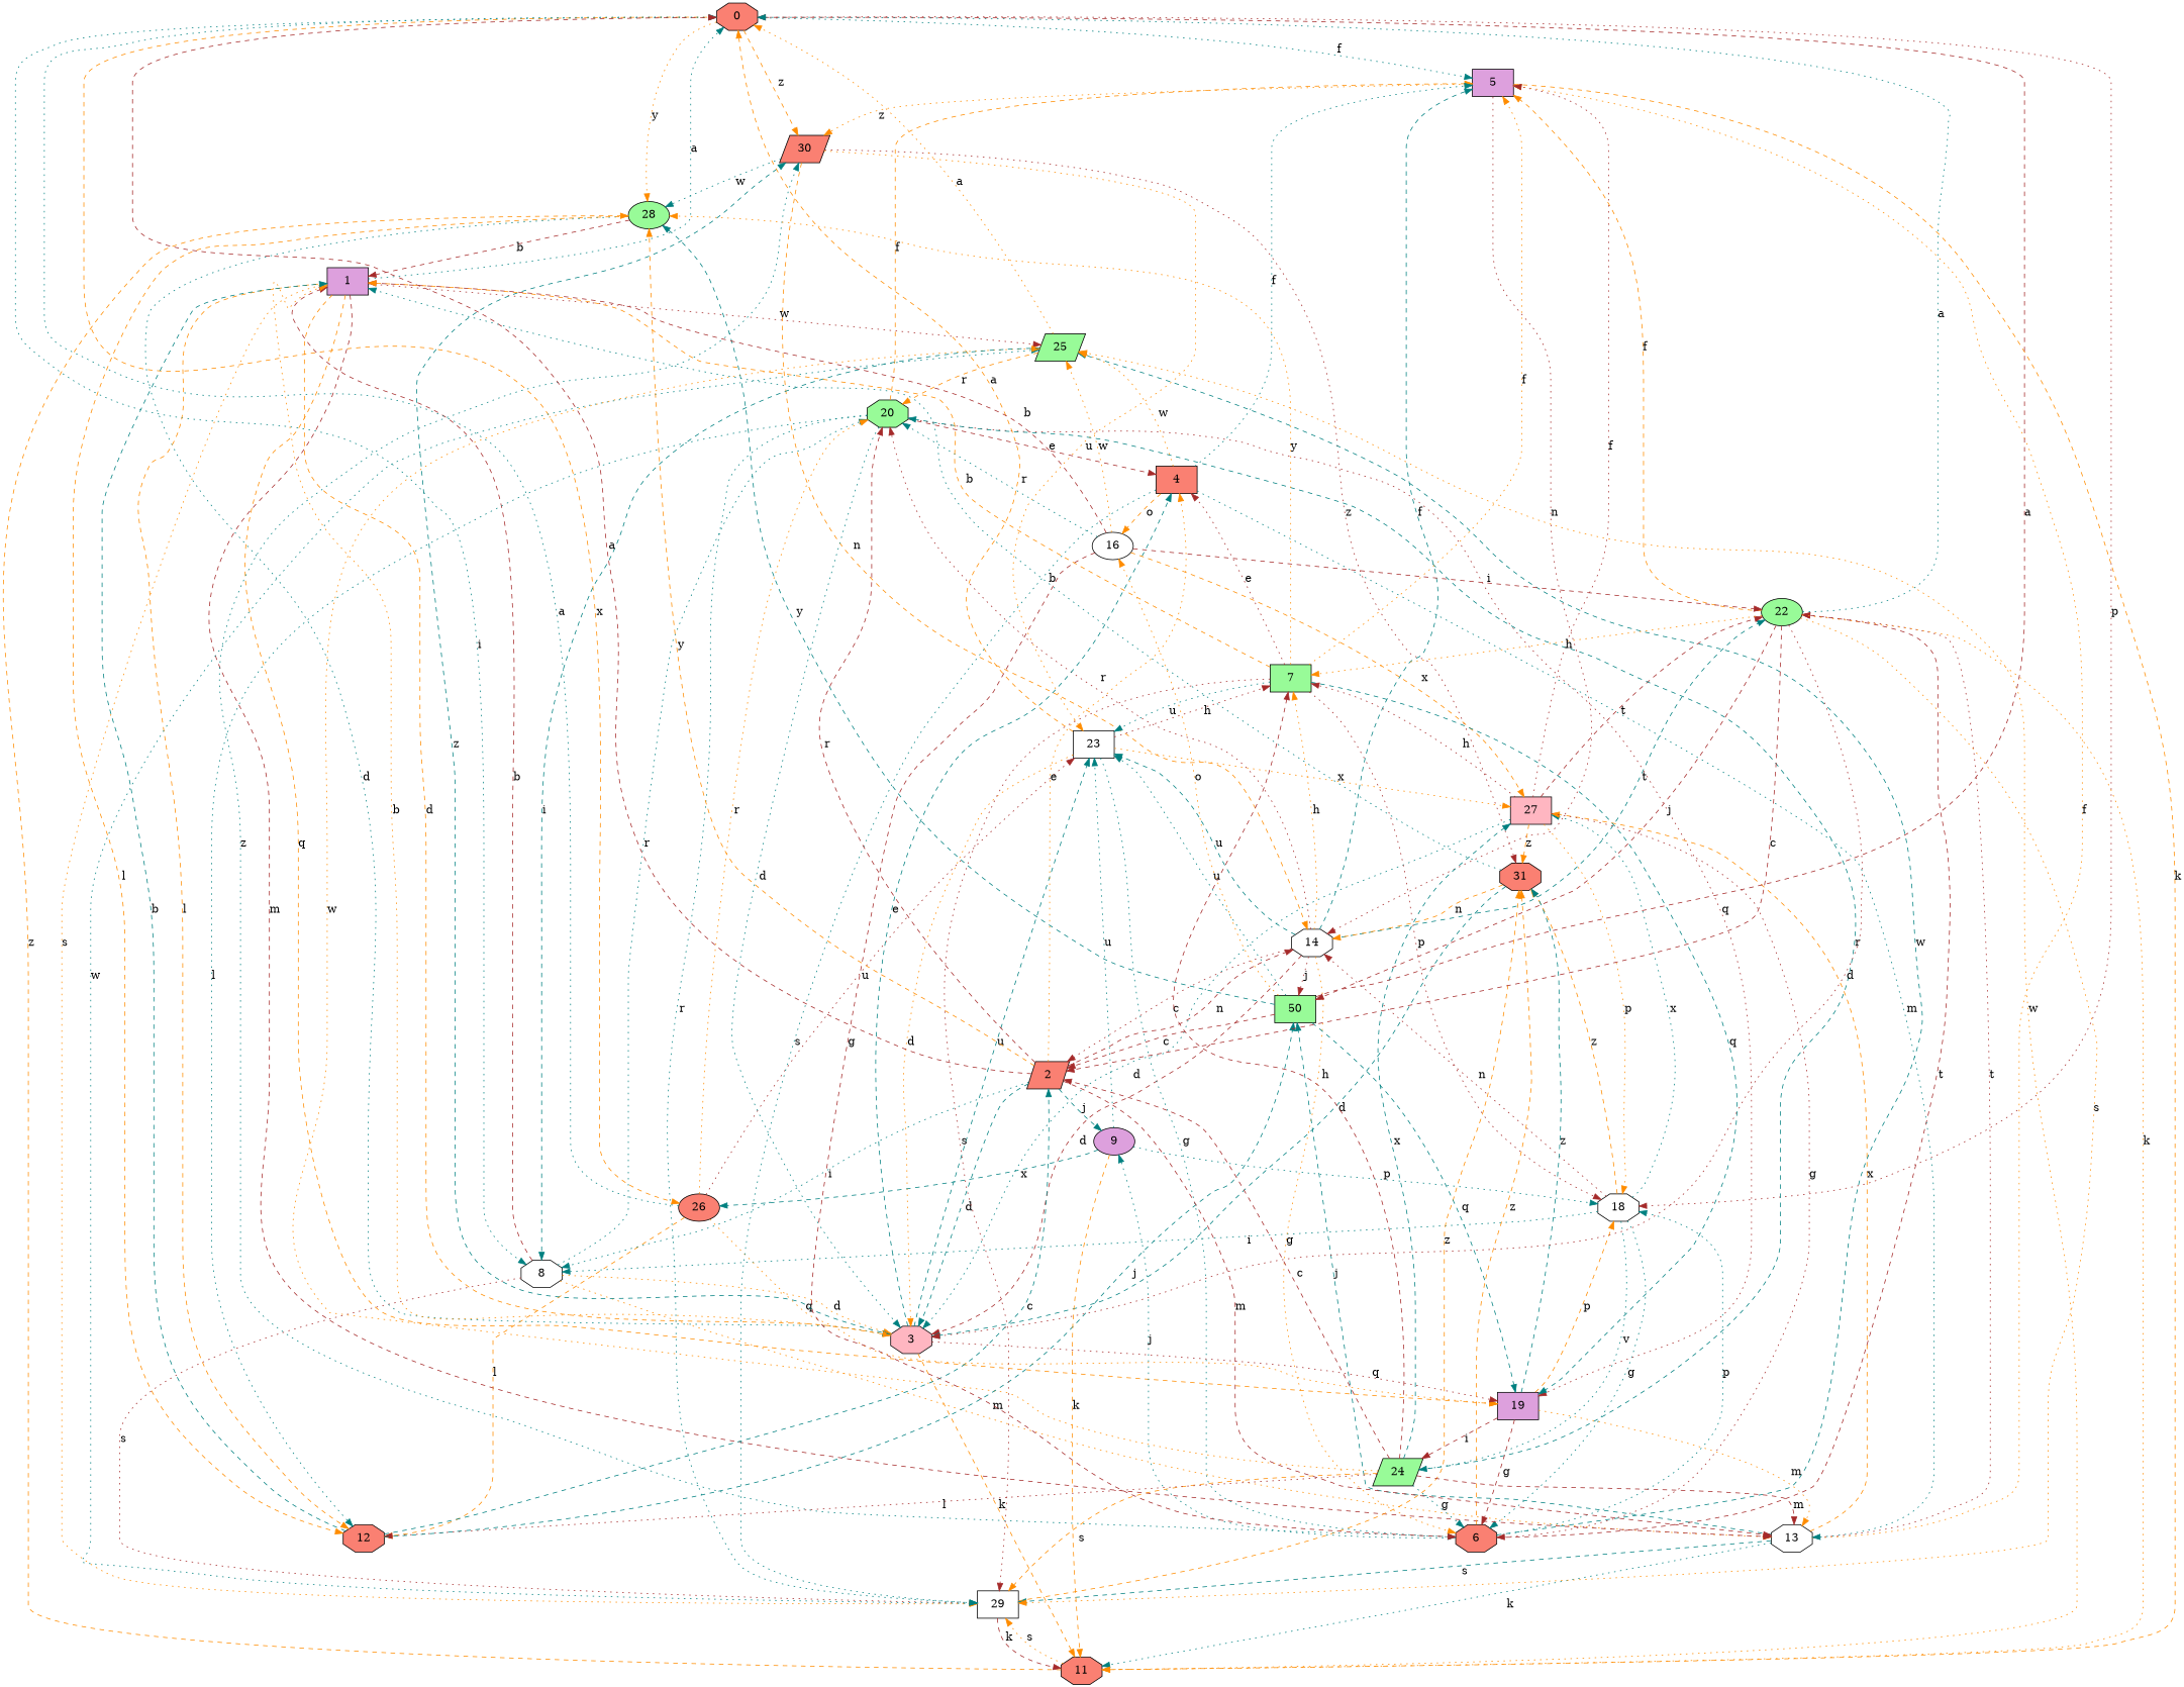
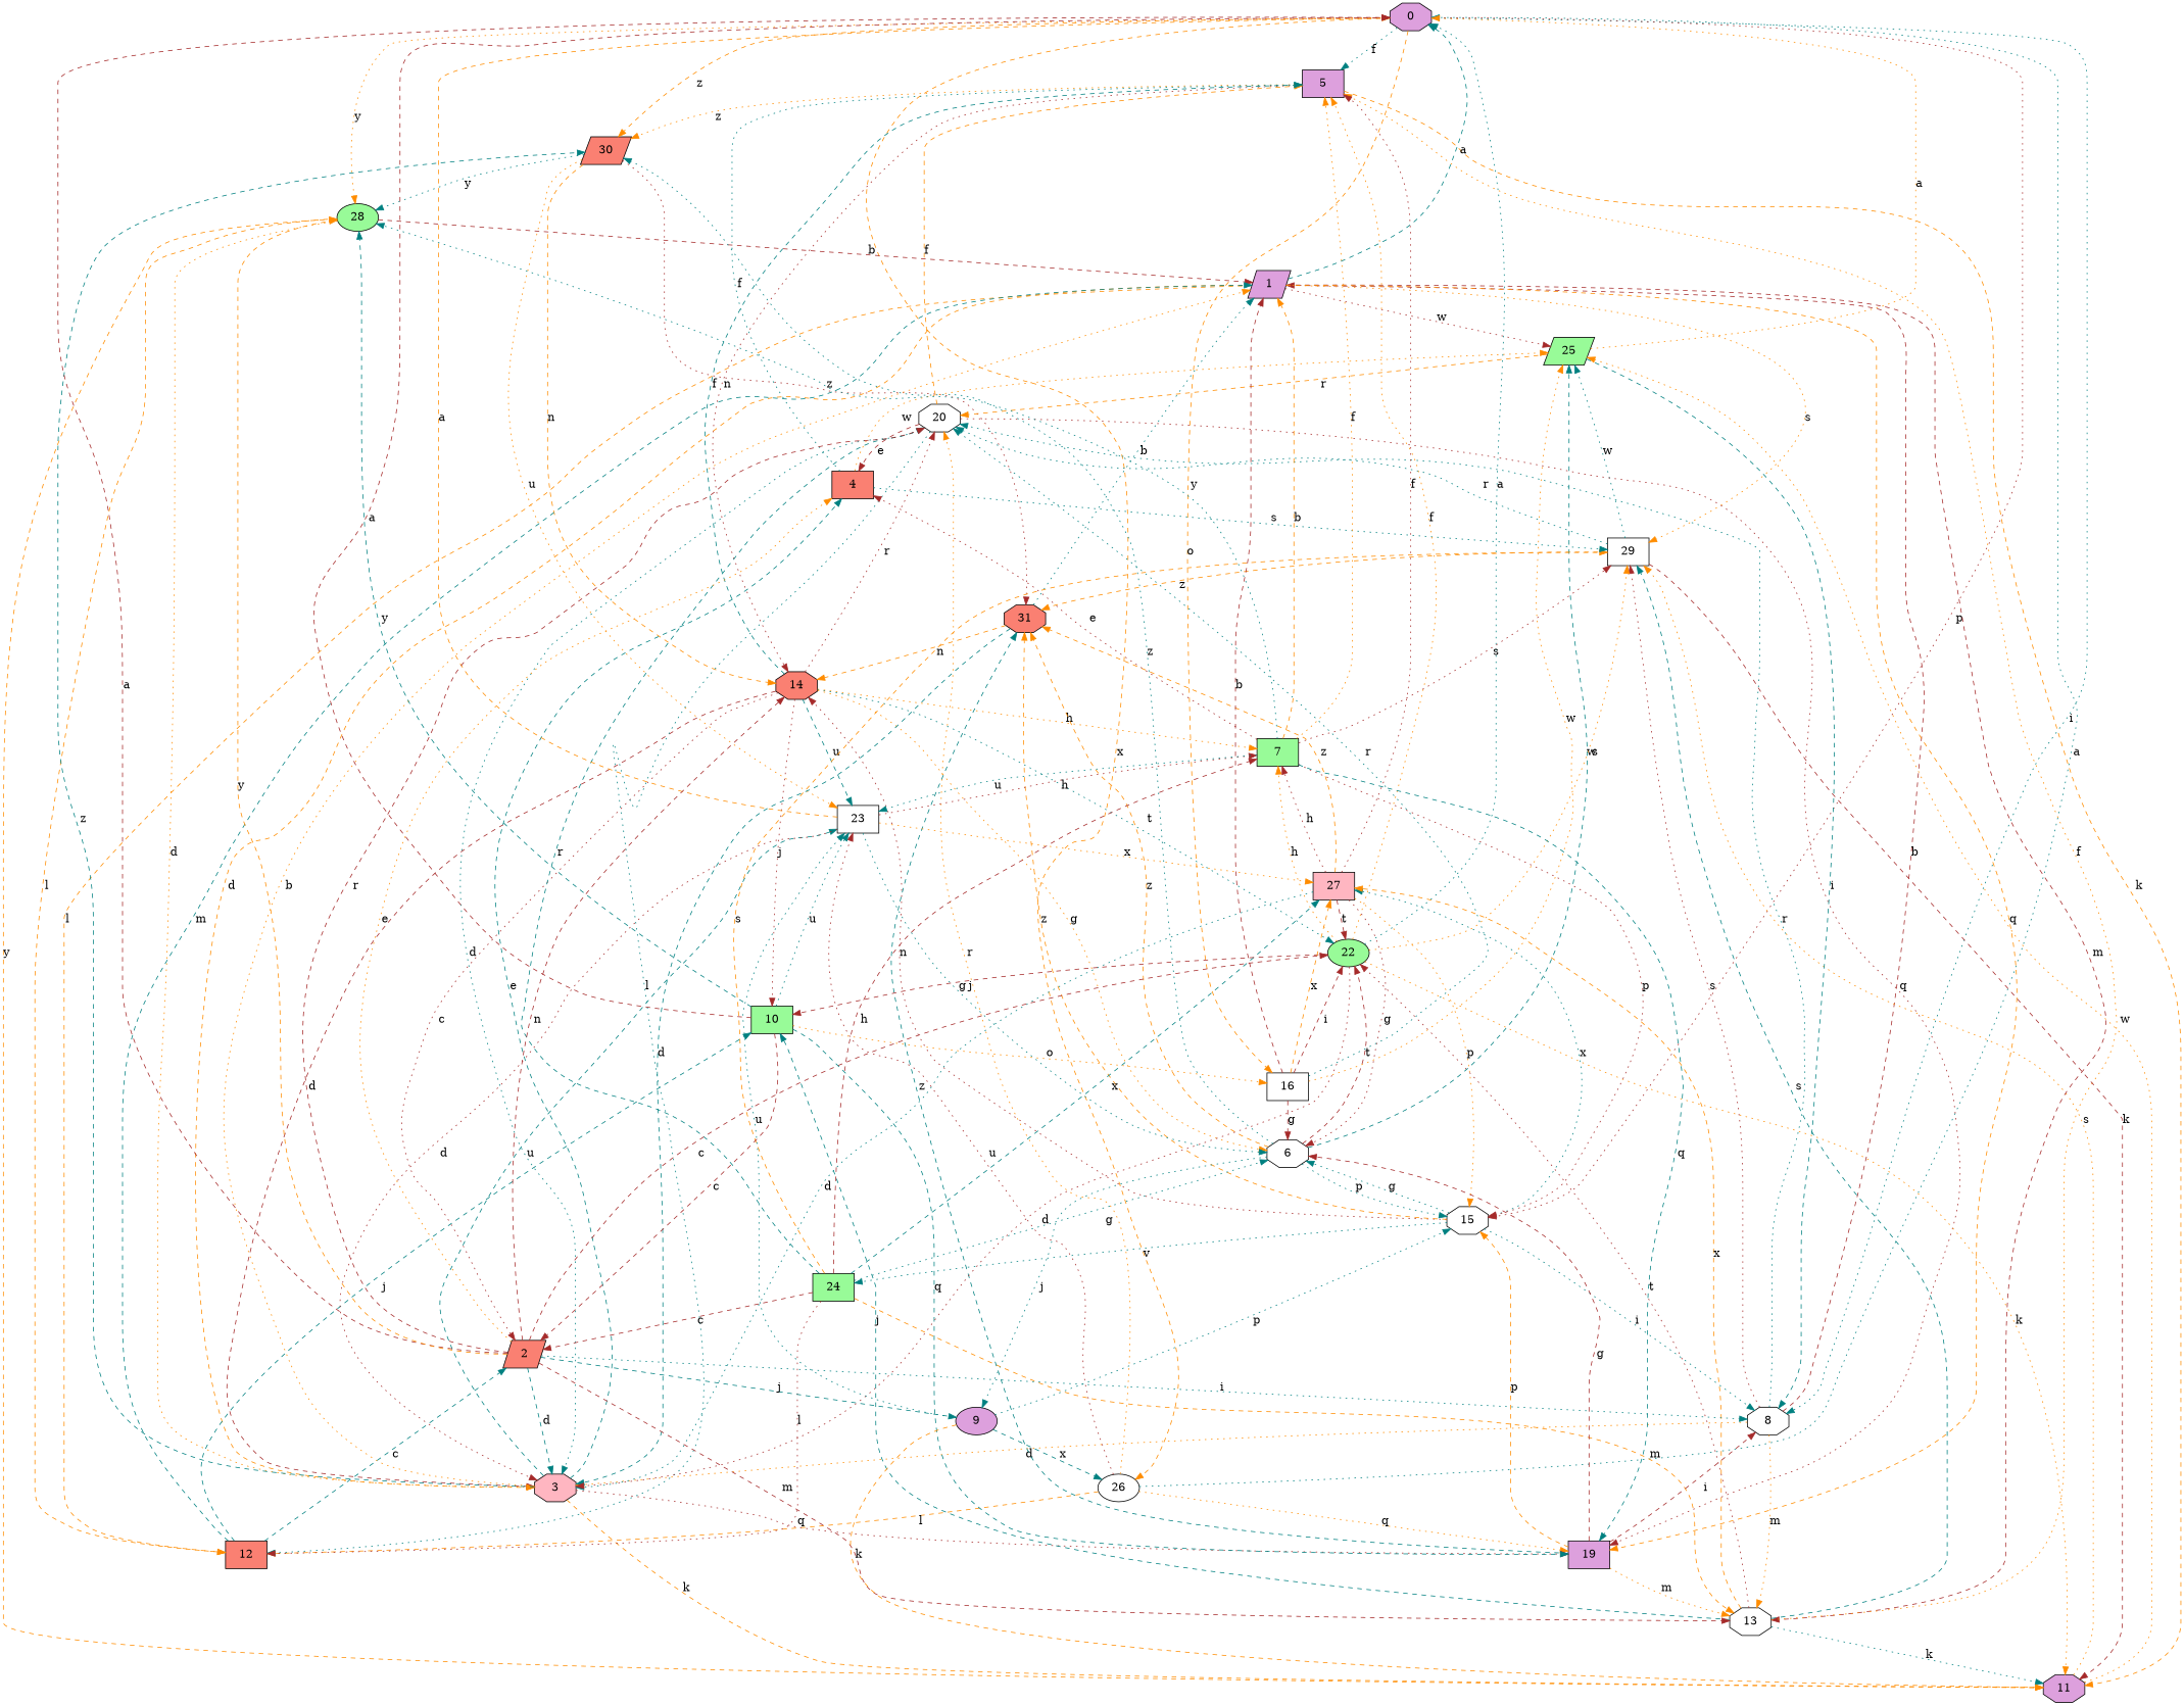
  strict digraph {
    node [fillcolor=white shape=octagon style=filled]
    edge [color=teal style=dotted]
-   0 [fillcolor=salmon]
+   0 [fillcolor=plum]
    5 [fillcolor=plum shape=box]
    8
-   18
-   26 [fillcolor=salmon shape=ellipse]
+   18 [label=15]
+   26 [shape=ellipse]
    28 [fillcolor=palegreen shape=ellipse]
    30 [fillcolor=salmon shape=parallelogram]
-   14
-   11 [fillcolor=salmon]
-   1 [fillcolor=plum shape=box]
+   14 [fillcolor=salmon]
+   11 [fillcolor=plum]
+   1 [fillcolor=plum shape=parallelogram]
    3 [fillcolor=lightpink]
    13
    n13 [label=29 shape=box]
-   20 [fillcolor=palegreen]
-   6 [fillcolor=salmon]
+   20
+   6
    31 [fillcolor=salmon]
    27 [fillcolor=lightpink shape=box]
-   24 [fillcolor=palegreen shape=parallelogram]
-   12 [fillcolor=salmon]
+   24 [fillcolor=palegreen shape=box]
+   12 [fillcolor=salmon shape=box]
    19 [fillcolor=plum shape=box]
    23 [shape=box]
    25 [fillcolor=palegreen shape=parallelogram]
    4 [fillcolor=salmon shape=box]
    2 [fillcolor=salmon shape=parallelogram]
-   10 [fillcolor=palegreen shape=box label=50]
+   10 [fillcolor=palegreen shape=box]
    22 [fillcolor=palegreen shape=ellipse]
    9 [fillcolor=plum shape=ellipse]
-   16 [shape=ellipse]
+   16 [shape=box]
    7 [fillcolor=palegreen shape=box]
    0 -> 5 [label=f]
    0 -> 8 [label=i]
    0 -> 18 [color=brown label=p]
    0 -> 26 [color=darkorange label=x style=dashed]
    0 -> 28 [color=darkorange label=y]
    0 -> 30 [color=darkorange label=z style=dashed]
    5 -> 30 [color=darkorange label=z]
    5 -> 14 [color=brown label=n]
    5 -> 11 [color=darkorange label=k style=dashed]
    8 -> 1 [color=brown label=b style=dashed]
    8 -> 3 [color=darkorange label=d]
    8 -> 13 [color=darkorange label=m]
    8 -> n13 [color=brown label=s]
    8 -> 20 [label=r]
    18 -> 8 [label=i]
    18 -> 14 [color=brown label=n]
    18 -> 6 [label=g]
    18 -> 31 [color=darkorange label=z style=dashed]
    18 -> 27 [label=x]
    18 -> 24 [label=v]
    26 -> 0 [label=a]
    26 -> 20 [color=darkorange label=r]
    26 -> 12 [color=darkorange label=l style=dashed]
    26 -> 19 [color=darkorange label=q]
    26 -> 23 [color=brown label=u]
    28 -> 1 [color=brown label=b style=dashed]
-   28 -> 3 [label=d]
+   28 -> 3 [color=darkorange label=d]
    28 -> 12 [color=darkorange label=l style=dashed]
-   30 -> 28 [label=w]
+   30 -> 28 [label=y]
    30 -> 14 [color=darkorange label=n style=dashed]
    30 -> 31 [color=brown label=z]
    30 -> 23 [color=darkorange label=u]
    14 -> 5 [label=f style=dashed]
    14 -> 3 [color=brown label=d style=dashed]
    14 -> 20 [color=brown label=r]
    14 -> 6 [color=darkorange label=g]
    14 -> 23 [label=u style=dashed]
    14 -> 2 [color=brown label=c]
    14 -> 10 [color=brown label=j]
-   14 -> 22 [label=t style=dashed]
+   14 -> 22 [label=t]
    14 -> 7 [color=darkorange label=h]
-   11 -> 28 [color=darkorange label=z style=dashed]
+   11 -> 28 [color=darkorange label=y style=dashed]
    11 -> n13 [color=darkorange label=s]
    11 -> 25 [color=darkorange label=w]
-   1 -> 0 [label=a]
+   1 -> 0 [label=a style=dashed]
    1 -> 3 [color=darkorange label=d style=dashed]
    1 -> 13 [color=brown label=m style=dashed]
    1 -> n13 [color=darkorange label=s]
    1 -> 12 [color=darkorange label=l style=dashed]
    1 -> 19 [color=darkorange label=q style=dashed]
    1 -> 25 [color=brown label=w]
    3 -> 30 [label=z style=dashed]
    3 -> 11 [color=darkorange label=k style=dashed]
    3 -> 1 [color=darkorange label=b]
    3 -> 19 [color=brown label=q]
    3 -> 23 [label=u style=dashed]
    3 -> 4 [label=e style=dashed]
    13 -> 5 [color=darkorange label=f]
    13 -> 11 [label=k]
    13 -> n13 [label=s style=dashed]
    13 -> 27 [color=darkorange label=x style=dashed]
    13 -> 10 [label=j style=dashed]
    13 -> 22 [color=brown label=t]
    n13 -> 11 [color=brown label=k style=dashed]
-   20 -> n13 [label=r]
+   n13 -> 20 [label=r]
    n13 -> 31 [color=darkorange label=z style=dashed]
    n13 -> 25 [label=w]
    20 -> 5 [color=darkorange label=f style=dashed]
    20 -> 3 [label=d]
    20 -> 12 [label=l]
    20 -> 19 [color=brown label=q]
    20 -> 4 [color=brown label=e style=dashed]
    6 -> 18 [label=p]
    6 -> 30 [label=z]
    6 -> 31 [color=darkorange label=z style=dashed]
    6 -> 25 [label=w style=dashed]
    6 -> 22 [color=brown label=t style=dashed]
    6 -> 9 [label=j]
    31 -> 14 [color=darkorange label=n style=dashed]
    31 -> 1 [label=b]
    31 -> 3 [label=d style=dashed]
    27 -> 5 [color=brown label=f]
    27 -> 18 [color=darkorange label=p]
    27 -> 3 [label=d]
    27 -> 6 [color=brown label=g]
    27 -> 31 [color=darkorange label=z style=dashed]
    27 -> 22 [color=brown label=t style=dashed]
    27 -> 7 [color=brown label=h]
-   24 -> 13 [color=brown label=m style=dashed]
+   24 -> 13 [color=darkorange label=m style=dashed]
    24 -> n13 [color=darkorange label=s style=dashed]
    24 -> 20 [label=r style=dashed]
    24 -> 6 [label=g]
    24 -> 27 [label=x style=dashed]
    24 -> 12 [color=brown label=l]
-   24 -> 25 [color=darkorange label=w]
    24 -> 2 [color=brown label=c style=dashed]
    24 -> 7 [color=brown label=h style=dashed]
-   12 -> 1 [label=b style=dashed]
+   12 -> 1 [label=m style=dashed]
    12 -> 2 [label=c style=dashed]
    12 -> 10 [label=j style=dashed]
-   19 -> 24 [color=brown label=i style=dashed]
+   19 -> 8 [color=brown label=i style=dashed]
    19 -> 18 [color=darkorange label=p style=dashed]
    19 -> 13 [color=darkorange label=m]
    19 -> 6 [color=brown label=g style=dashed]
    19 -> 31 [label=z style=dashed]
    23 -> 0 [color=darkorange label=a style=dashed]
-   23 -> 3 [color=darkorange label=d]
+   23 -> 3 [color=brown label=d]
    23 -> 6 [label=g]
    23 -> 27 [color=darkorange label=x]
    23 -> 7 [color=brown label=h]
    25 -> 0 [color=darkorange label=a]
    25 -> 8 [label=i style=dashed]
    25 -> 20 [color=darkorange label=r style=dashed]
    4 -> 5 [label=f]
-   4 -> 13 [label=m]
    4 -> n13 [label=s]
    4 -> 25 [color=darkorange label=w]
-   4 -> 16 [color=darkorange label=o style=dashed]
+   0 -> 16 [color=darkorange label=o style=dashed]
    2 -> 0 [color=brown label=a style=dashed]
    2 -> 8 [label=i]
    2 -> 28 [color=darkorange label=y style=dashed]
    2 -> 14 [color=brown label=n style=dashed]
    2 -> 3 [label=d style=dashed]
    2 -> 13 [color=brown label=m style=dashed]
    2 -> 20 [color=brown label=r style=dashed]
    2 -> 4 [color=darkorange label=e]
    2 -> 9 [label=j style=dashed]
    10 -> 0 [color=brown label=a style=dashed]
    10 -> 28 [label=y style=dashed]
    10 -> 19 [label=q style=dashed]
    10 -> 23 [label=u]
    10 -> 2 [color=brown label=c style=dashed]
    10 -> 16 [color=darkorange label=o]
    22 -> 0 [label=a]
-   22 -> 5 [color=darkorange label=f style=dashed]
+   22 -> 5 [color=darkorange label=f]
    22 -> 11 [color=darkorange label=k]
    22 -> 3 [color=brown label=d]
    22 -> n13 [color=darkorange label=s]
-   22 -> 2 [color=brown label=c style=dashed]
+   2 -> 22 [color=brown label=c style=dashed]
    22 -> 10 [color=brown label=j style=dashed]
    22 -> 7 [color=darkorange label=h]
    9 -> 18 [label=p]
    9 -> 26 [label=x style=dashed]
    9 -> 11 [color=darkorange label=k style=dashed]
    9 -> 23 [label=u]
    16 -> 1 [color=brown label=b style=dashed]
    16 -> 20 [label=r]
    16 -> 6 [color=brown label=g style=dashed]
    16 -> 27 [color=darkorange label=x style=dashed]
    16 -> 25 [color=darkorange label=w]
    16 -> 22 [color=brown label=i style=dashed]
    7 -> 5 [color=darkorange label=f]
    7 -> 18 [color=brown label=p]
-   7 -> 28 [color=darkorange label=y]
+   7 -> 28 [label=y]
    7 -> 1 [color=darkorange label=b style=dashed]
    7 -> n13 [color=brown label=s]
    7 -> 19 [label=q style=dashed]
    7 -> 23 [label=u]
    7 -> 4 [color=brown label=e]
  }
